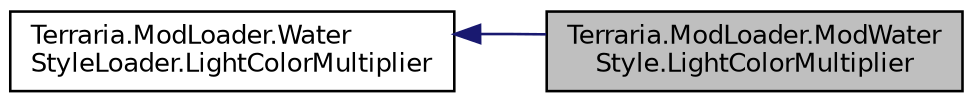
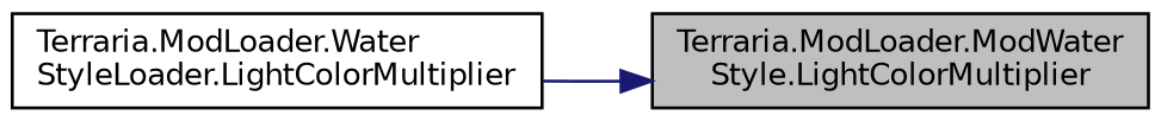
  digraph {
    rankdir=RL
    node [color=black fontname=Helvetica fontsize=10 shape=record style=filled]
    n1 [fillcolor=grey75 fontcolor=black height=0.2 label="Terraria.ModLoader.ModWater\lStyle.LightColorMultiplier" width=0.4]
    n2 [fillcolor=white height=0.2 label="Terraria.ModLoader.Water\lStyleLoader.LightColorMultiplier" width=0.4]
-   n2 -> n1 [color=midnightblue dir=back fontname=Helvetica fontsize=10 labelfontname=Helvetica labelfontsize=10 style=solid]
+   n1 -> n2 [color=midnightblue dir=back fontname=Helvetica fontsize=10 labelfontname=Helvetica labelfontsize=10 style=solid]
  }
